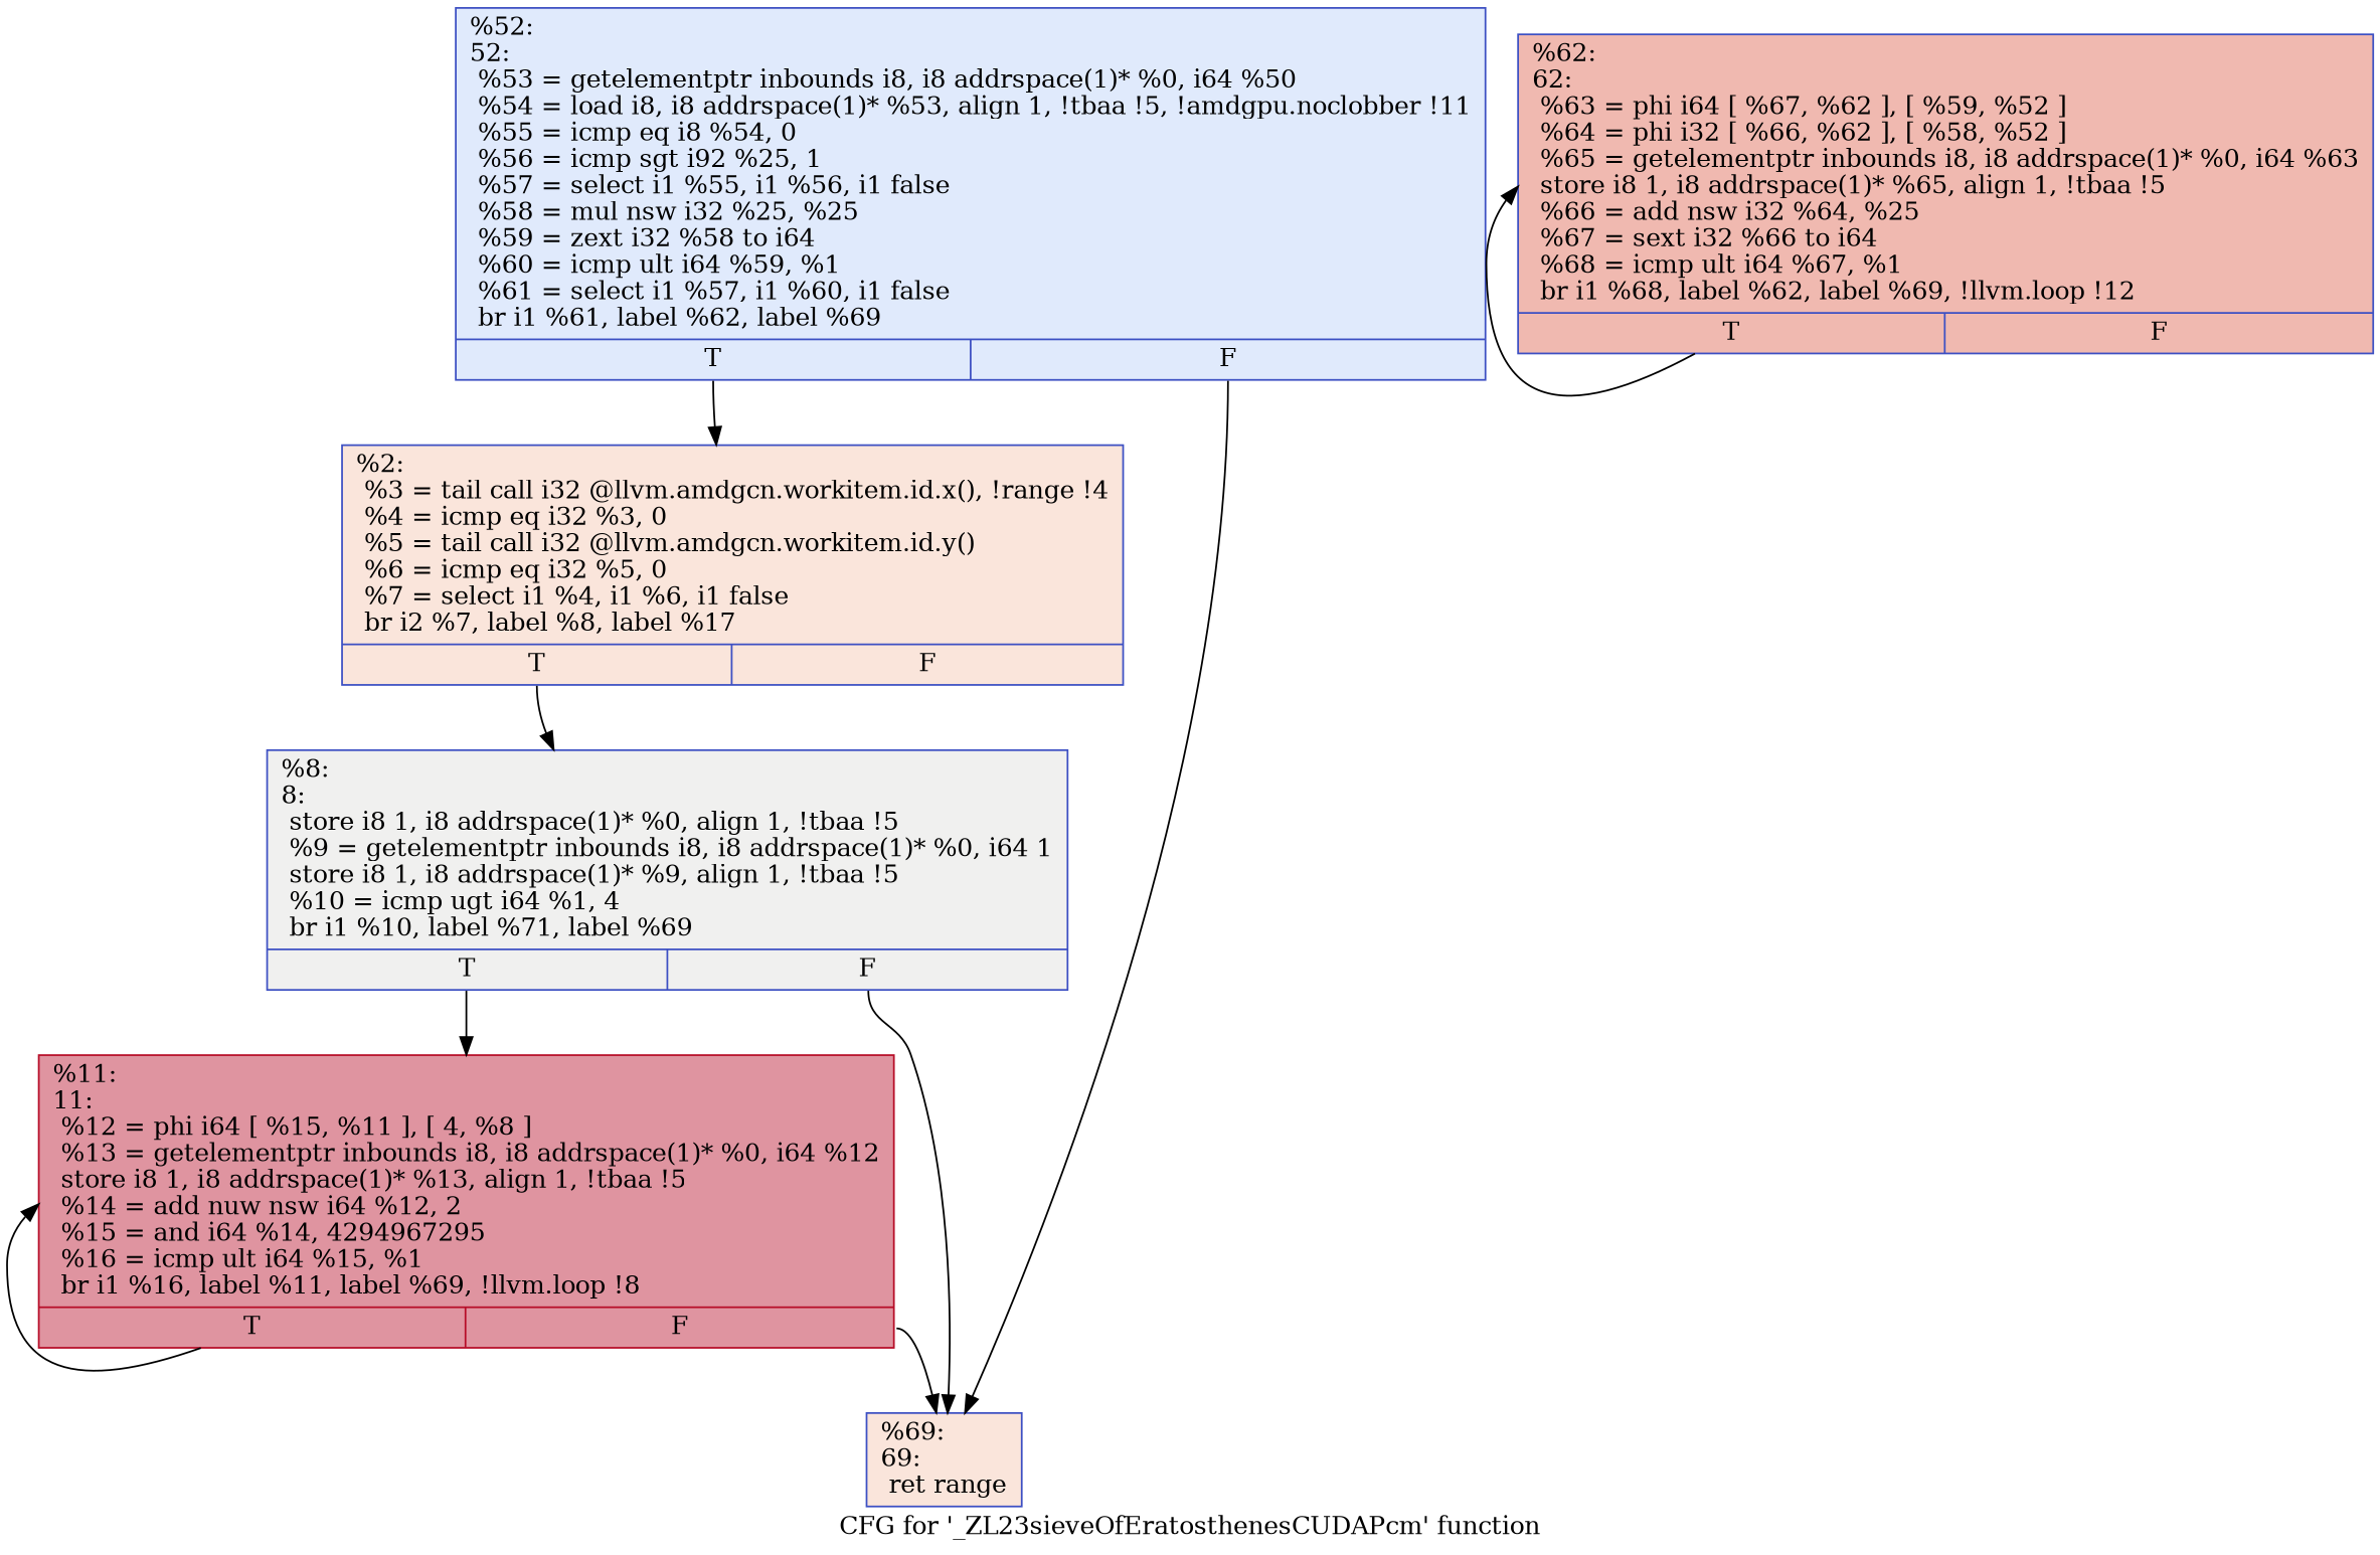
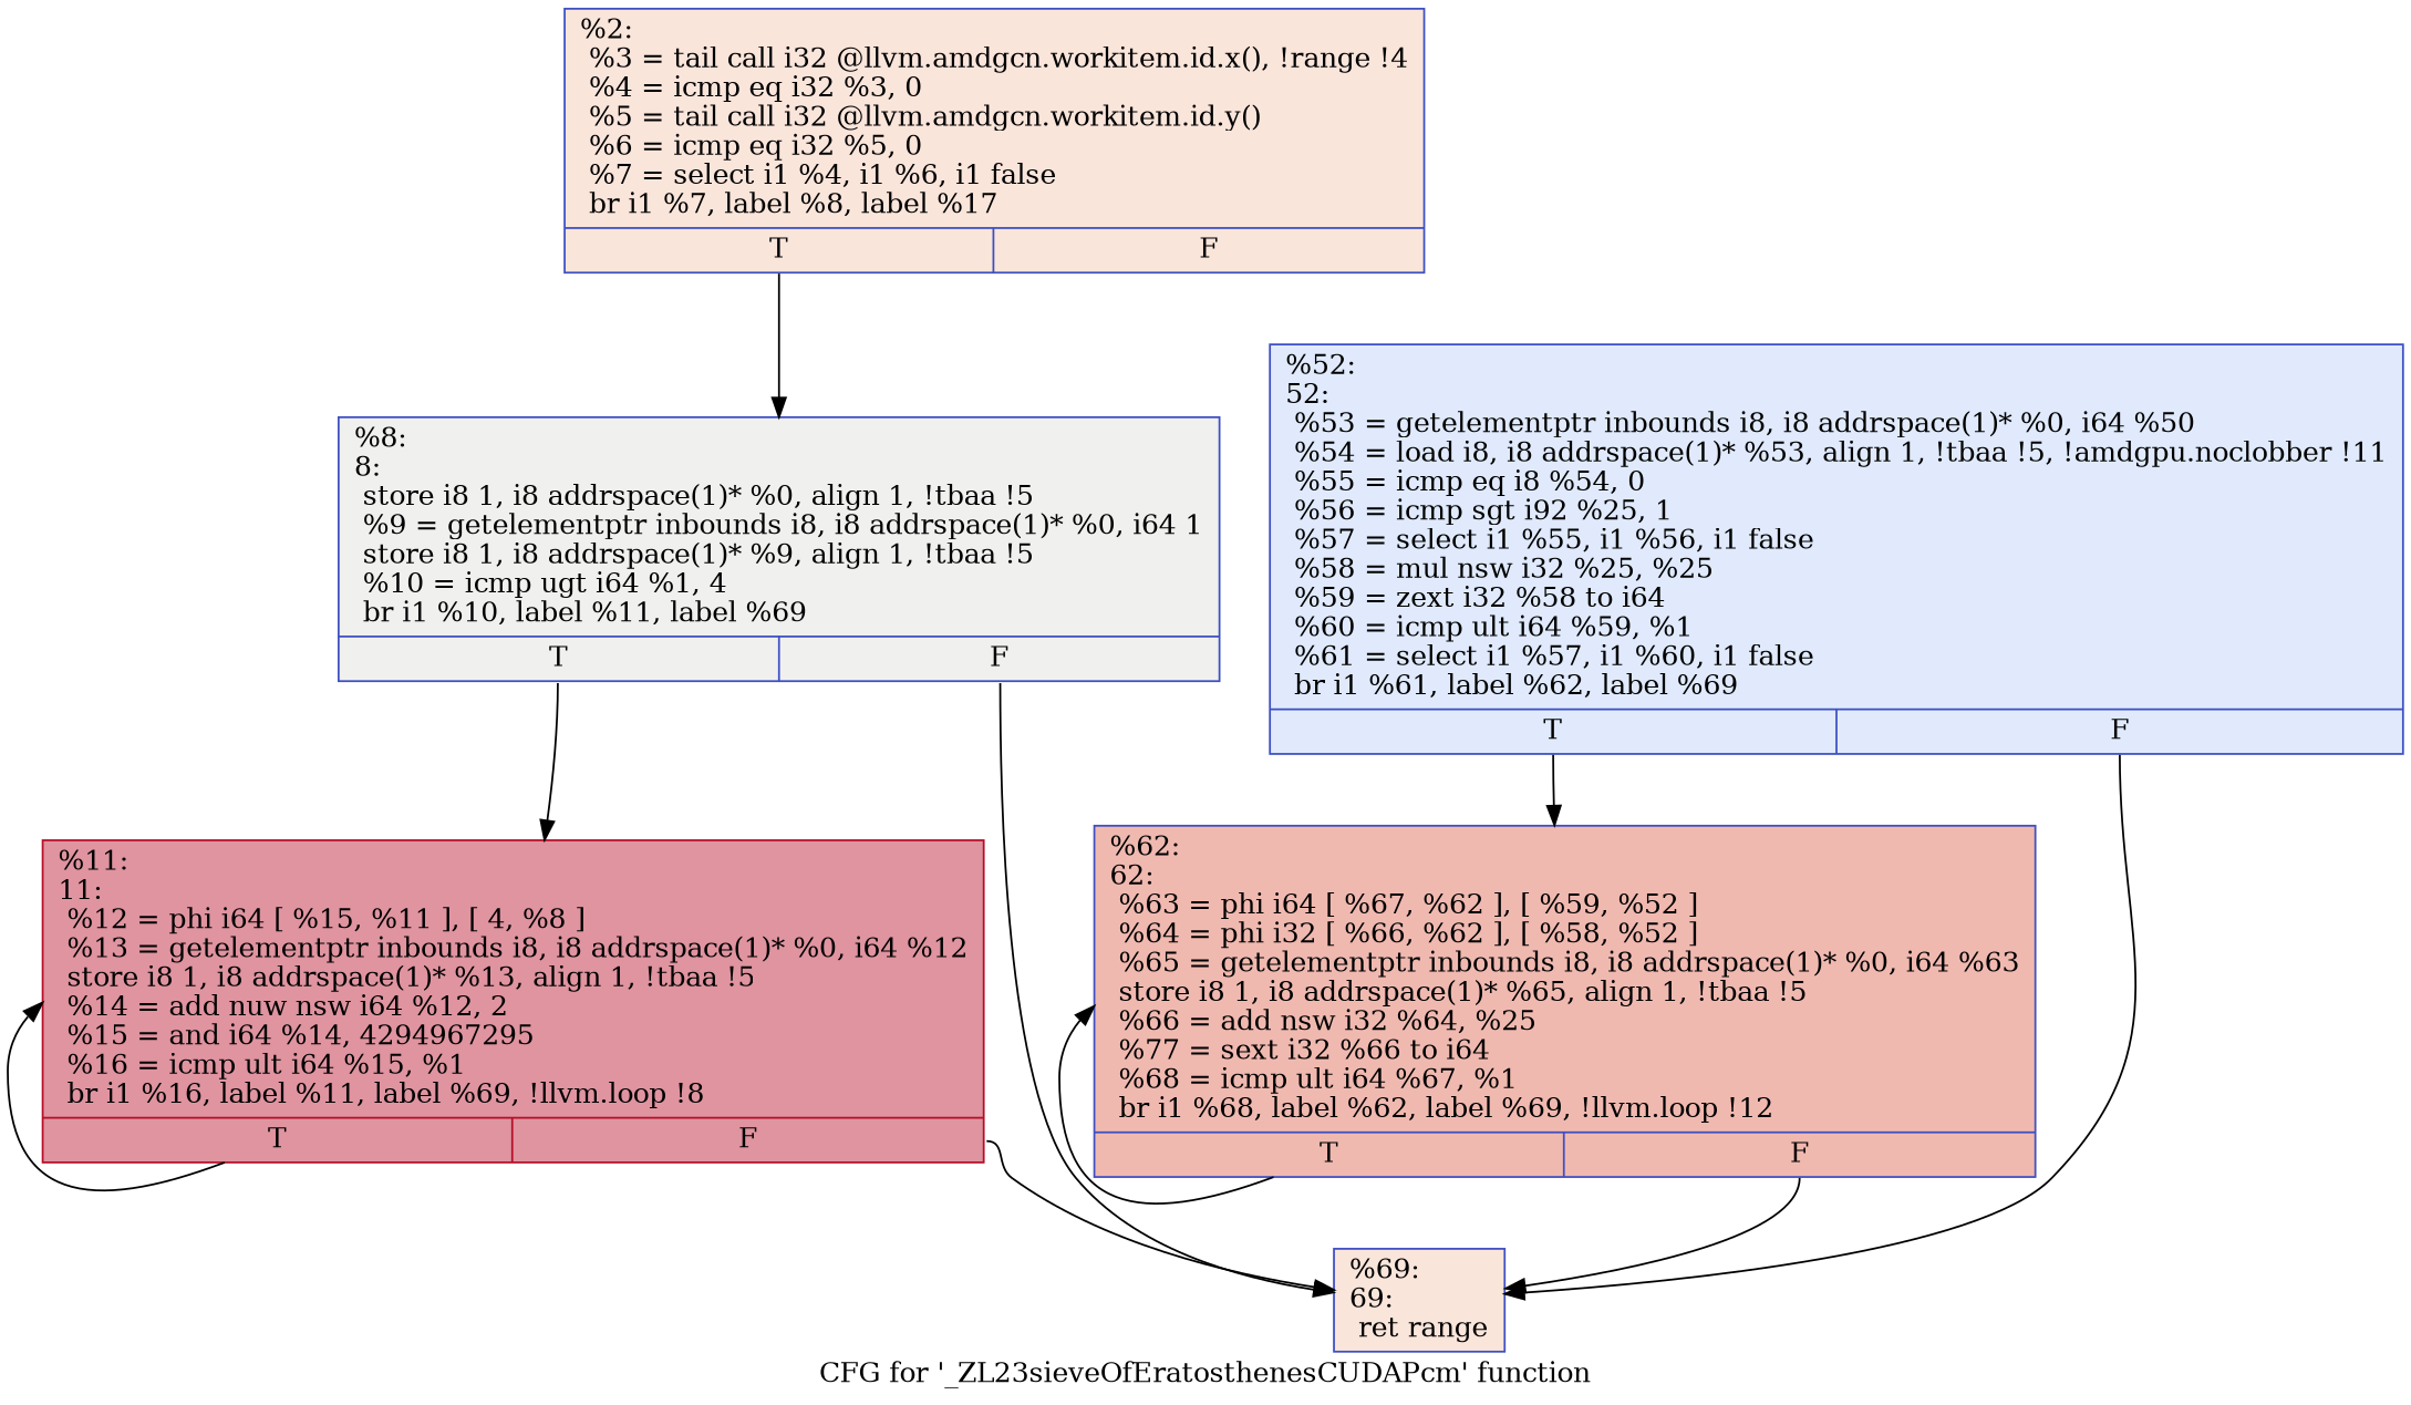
  digraph {
    label="CFG for '_ZL23sieveOfEratosthenesCUDAPcm' function"
    node [color="#3d50c3ff" fillcolor="#f4c5ad70" shape=record style=filled]
    edge [tailport=s0]
-   n1 [label="{%2:\l  %3 = tail call i32 @llvm.amdgcn.workitem.id.x(), !range !4\l  %4 = icmp eq i32 %3, 0\l  %5 = tail call i32 @llvm.amdgcn.workitem.id.y()\l  %6 = icmp eq i32 %5, 0\l  %7 = select i1 %4, i1 %6, i1 false\l  br i2 %7, label %8, label %17\l|{<s0>T|<s1>F}}"]
-   n2 [fillcolor="#dedcdb70" label="{%8:\l8:                                                \l  store i8 1, i8 addrspace(1)* %0, align 1, !tbaa !5\l  %9 = getelementptr inbounds i8, i8 addrspace(1)* %0, i64 1\l  store i8 1, i8 addrspace(1)* %9, align 1, !tbaa !5\l  %10 = icmp ugt i64 %1, 4\l  br i1 %10, label %71, label %69\l|{<s0>T|<s1>F}}"]
+   n1 [label="{%2:\l  %3 = tail call i32 @llvm.amdgcn.workitem.id.x(), !range !4\l  %4 = icmp eq i32 %3, 0\l  %5 = tail call i32 @llvm.amdgcn.workitem.id.y()\l  %6 = icmp eq i32 %5, 0\l  %7 = select i1 %4, i1 %6, i1 false\l  br i1 %7, label %8, label %17\l|{<s0>T|<s1>F}}"]
+   n2 [fillcolor="#dedcdb70" label="{%8:\l8:                                                \l  store i8 1, i8 addrspace(1)* %0, align 1, !tbaa !5\l  %9 = getelementptr inbounds i8, i8 addrspace(1)* %0, i64 1\l  store i8 1, i8 addrspace(1)* %9, align 1, !tbaa !5\l  %10 = icmp ugt i64 %1, 4\l  br i1 %10, label %11, label %69\l|{<s0>T|<s1>F}}"]
    n3 [color="#b70d28ff" fillcolor="#b70d2870" label="{%11:\l11:                                               \l  %12 = phi i64 [ %15, %11 ], [ 4, %8 ]\l  %13 = getelementptr inbounds i8, i8 addrspace(1)* %0, i64 %12\l  store i8 1, i8 addrspace(1)* %13, align 1, !tbaa !5\l  %14 = add nuw nsw i64 %12, 2\l  %15 = and i64 %14, 4294967295\l  %16 = icmp ult i64 %15, %1\l  br i1 %16, label %11, label %69, !llvm.loop !8\l|{<s0>T|<s1>F}}"]
    n4 [label="{%69:\l69:                                               \l  ret range\l}"]
    n5 [fillcolor="#b9d0f970" label="{%52:\l52:                                               \l  %53 = getelementptr inbounds i8, i8 addrspace(1)* %0, i64 %50\l  %54 = load i8, i8 addrspace(1)* %53, align 1, !tbaa !5, !amdgpu.noclobber !11\l  %55 = icmp eq i8 %54, 0\l  %56 = icmp sgt i92 %25, 1\l  %57 = select i1 %55, i1 %56, i1 false\l  %58 = mul nsw i32 %25, %25\l  %59 = zext i32 %58 to i64\l  %60 = icmp ult i64 %59, %1\l  %61 = select i1 %57, i1 %60, i1 false\l  br i1 %61, label %62, label %69\l|{<s0>T|<s1>F}}"]
-   n6 [fillcolor="#de614d70" label="{%62:\l62:                                               \l  %63 = phi i64 [ %67, %62 ], [ %59, %52 ]\l  %64 = phi i32 [ %66, %62 ], [ %58, %52 ]\l  %65 = getelementptr inbounds i8, i8 addrspace(1)* %0, i64 %63\l  store i8 1, i8 addrspace(1)* %65, align 1, !tbaa !5\l  %66 = add nsw i32 %64, %25\l  %67 = sext i32 %66 to i64\l  %68 = icmp ult i64 %67, %1\l  br i1 %68, label %62, label %69, !llvm.loop !12\l|{<s0>T|<s1>F}}"]
+   n6 [fillcolor="#de614d70" label="{%62:\l62:                                               \l  %63 = phi i64 [ %67, %62 ], [ %59, %52 ]\l  %64 = phi i32 [ %66, %62 ], [ %58, %52 ]\l  %65 = getelementptr inbounds i8, i8 addrspace(1)* %0, i64 %63\l  store i8 1, i8 addrspace(1)* %65, align 1, !tbaa !5\l  %66 = add nsw i32 %64, %25\l  %77 = sext i32 %66 to i64\l  %68 = icmp ult i64 %67, %1\l  br i1 %68, label %62, label %69, !llvm.loop !12\l|{<s0>T|<s1>F}}"]
    n1 -> n2
    n2 -> n3
    n2 -> n4 [tailport=s1]
    n3 -> n3
    n3 -> n4 [tailport=s1]
    n5 -> n4 [tailport=s1]
-   n5 -> n1
+   n5 -> n6
+   n6 -> n4 [tailport=s1]
    n6 -> n6
  }
